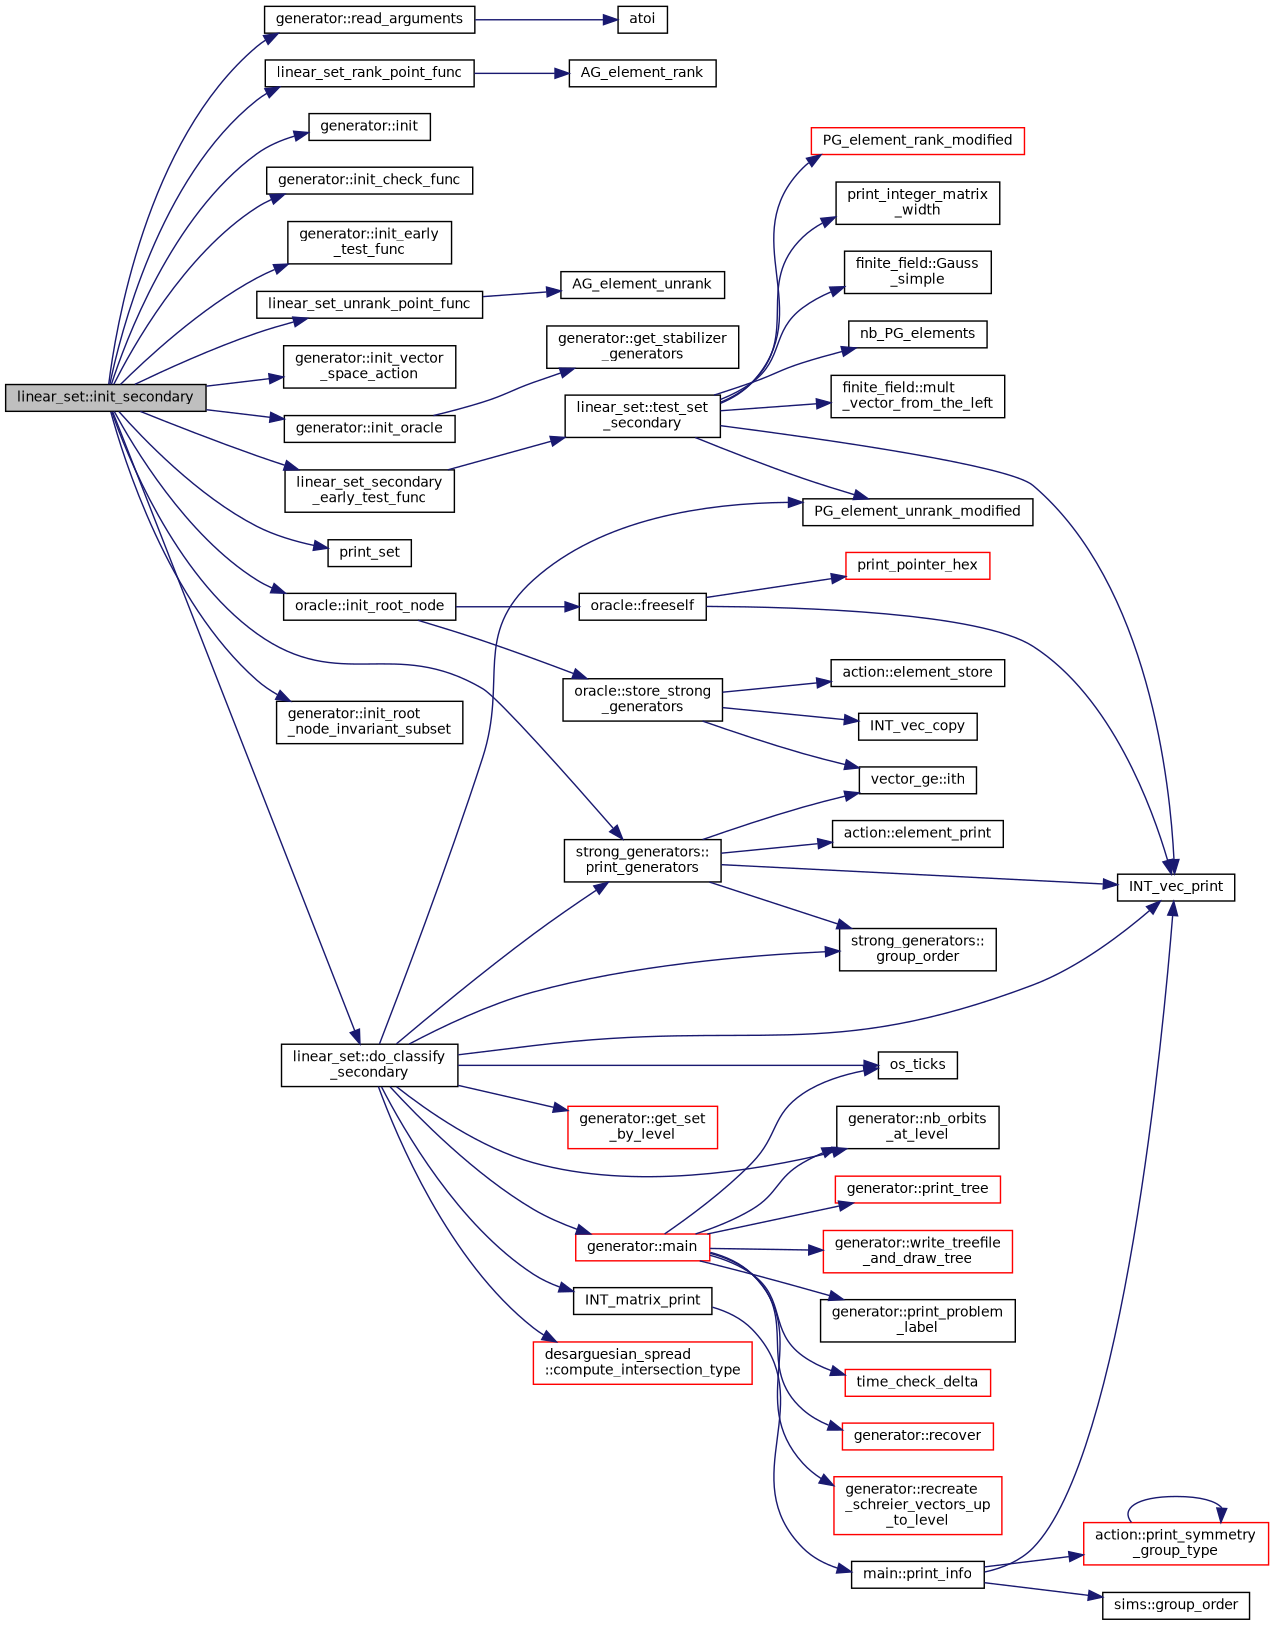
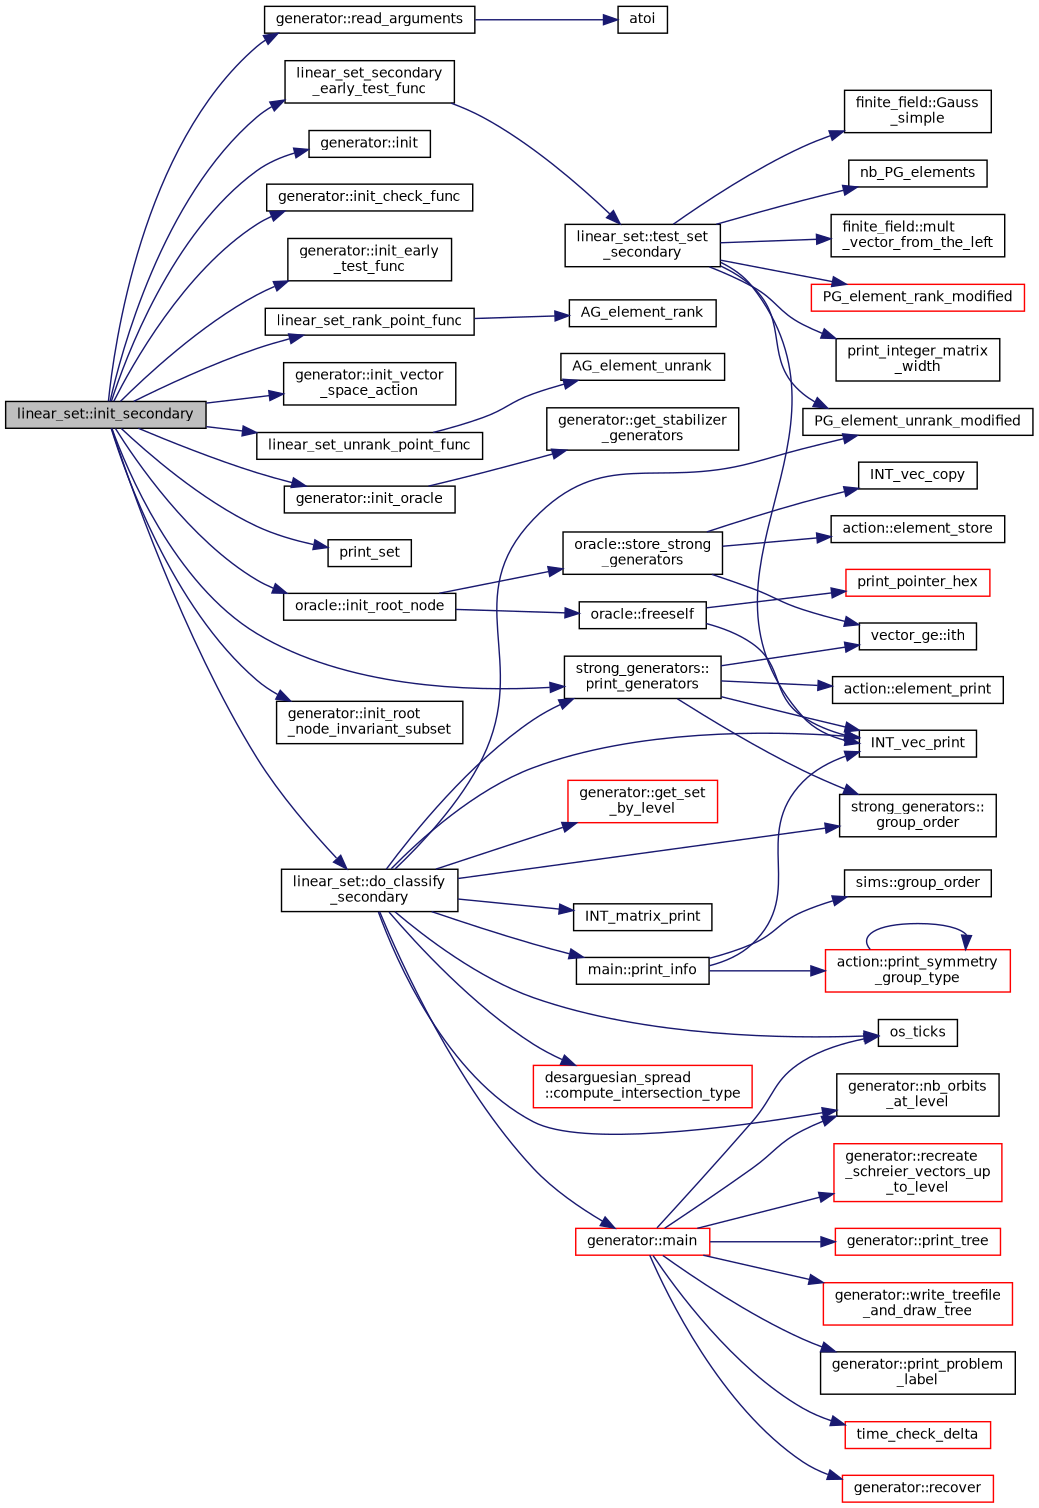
  digraph {
    rankdir=LR
    node [color=black fillcolor=white fontname=Helvetica fontsize=10 shape=record style=filled]
    edge [color=midnightblue fontname=Helvetica fontsize=10 labelfontname=Helvetica labelfontsize=10 style=solid]
    n1 [fillcolor=grey75 fontcolor=black height=0.2 label="linear_set::init_secondary" width=0.4]
    n2 [height=0.2 label="generator::read_arguments" width=0.4]
    n3 [height=0.2 label="strong_generators::\lprint_generators" width=0.4]
    n4 [height=0.2 label="generator::init" width=0.4]
    n5 [height=0.2 label="generator::init_check_func" width=0.4]
    n6 [height=0.2 label="generator::init_early\l_test_func" width=0.4]
    n7 [height=0.2 label="linear_set_secondary\l_early_test_func" width=0.4]
    n8 [height=0.2 label="generator::init_vector\l_space_action" width=0.4]
    n9 [height=0.2 label=linear_set_rank_point_func width=0.4]
    n10 [height=0.2 label=linear_set_unrank_point_func width=0.4]
    n11 [height=0.2 label=print_set width=0.4]
    n12 [height=0.2 label="generator::init_oracle" width=0.4]
    n13 [height=0.2 label="oracle::init_root_node" width=0.4]
    n14 [height=0.2 label="generator::init_root\l_node_invariant_subset" width=0.4]
    n15 [height=0.2 label="linear_set::do_classify\l_secondary" width=0.4]
    n16 [height=0.2 label=atoi width=0.4]
    n17 [height=0.2 label="strong_generators::\lgroup_order" width=0.4]
    n18 [height=0.2 label=INT_vec_print width=0.4]
    n19 [height=0.2 label="action::element_print" width=0.4]
    n20 [height=0.2 label="vector_ge::ith" width=0.4]
    n21 [height=0.2 label="linear_set::test_set\l_secondary" width=0.4]
    n22 [height=0.2 label=AG_element_rank width=0.4]
    n23 [height=0.2 label=AG_element_unrank width=0.4]
    n24 [height=0.2 label="generator::get_stabilizer\l_generators" width=0.4]
    n25 [height=0.2 label="oracle::freeself" width=0.4]
    n26 [height=0.2 label="oracle::store_strong\l_generators" width=0.4]
    n27 [height=0.2 label=PG_element_unrank_modified width=0.4]
    n28 [height=0.2 label=os_ticks width=0.4]
    n29 [height=0.2 label="main::print_info" width=0.4]
    n30 [color=red height=0.2 label="generator::main" width=0.4]
    n31 [height=0.2 label="generator::nb_orbits\l_at_level" width=0.4]
    n32 [color=red height=0.2 label="generator::get_set\l_by_level" width=0.4]
    n33 [height=0.2 label=INT_matrix_print width=0.4]
    n34 [color=red height=0.2 label="desarguesian_spread\l::compute_intersection_type" width=0.4]
    n35 [height=0.2 label="print_integer_matrix\l_width" width=0.4]
    n36 [height=0.2 label="finite_field::Gauss\l_simple" width=0.4]
    n37 [height=0.2 label=nb_PG_elements width=0.4]
    n38 [height=0.2 label="finite_field::mult\l_vector_from_the_left" width=0.4]
    n39 [color=red height=0.2 label=PG_element_rank_modified width=0.4]
    n40 [color=red height=0.2 label=print_pointer_hex width=0.4]
    n41 [height=0.2 label="action::element_store" width=0.4]
    n42 [height=0.2 label=INT_vec_copy width=0.4]
    n43 [color=red height=0.2 label="action::print_symmetry\l_group_type" width=0.4]
    n44 [height=0.2 label="sims::group_order" width=0.4]
    n45 [height=0.2 label="generator::print_problem\l_label" width=0.4]
    n46 [color=red height=0.2 label=time_check_delta width=0.4]
    n47 [color=red height=0.2 label="generator::recover" width=0.4]
    n48 [color=red height=0.2 label="generator::recreate\l_schreier_vectors_up\l_to_level" width=0.4]
    n49 [color=red height=0.2 label="generator::print_tree" width=0.4]
    n50 [color=red height=0.2 label="generator::write_treefile\l_and_draw_tree" width=0.4]
    n1 -> n2
    n1 -> n3
    n1 -> n4
    n1 -> n5
    n1 -> n6
    n1 -> n7
    n1 -> n8
    n1 -> n9
    n1 -> n10
    n1 -> n11
    n1 -> n12
    n1 -> n13
    n1 -> n14
    n1 -> n15
    n2 -> n16
    n3 -> n17
    n3 -> n18
    n3 -> n19
    n3 -> n20
    n7 -> n21
    n9 -> n22
    n10 -> n23
    n12 -> n24
    n13 -> n25
    n13 -> n26
    n15 -> n3
    n15 -> n17
    n15 -> n18
    n15 -> n27
    n15 -> n28
-   n33 -> n29
+   n15 -> n29
    n15 -> n30
    n15 -> n31
    n15 -> n32
    n15 -> n33
    n15 -> n34
    n21 -> n18
    n21 -> n27
    n21 -> n35
    n21 -> n36
    n21 -> n37
    n21 -> n38
    n21 -> n39
    n25 -> n18
    n25 -> n40
    n26 -> n20
    n26 -> n41
    n26 -> n42
    n29 -> n18
    n29 -> n43
    n29 -> n44
    n30 -> n28
    n30 -> n31
    n30 -> n45
    n30 -> n46
    n30 -> n47
    n30 -> n48
    n30 -> n49
    n30 -> n50
    n43 -> n43
  }
